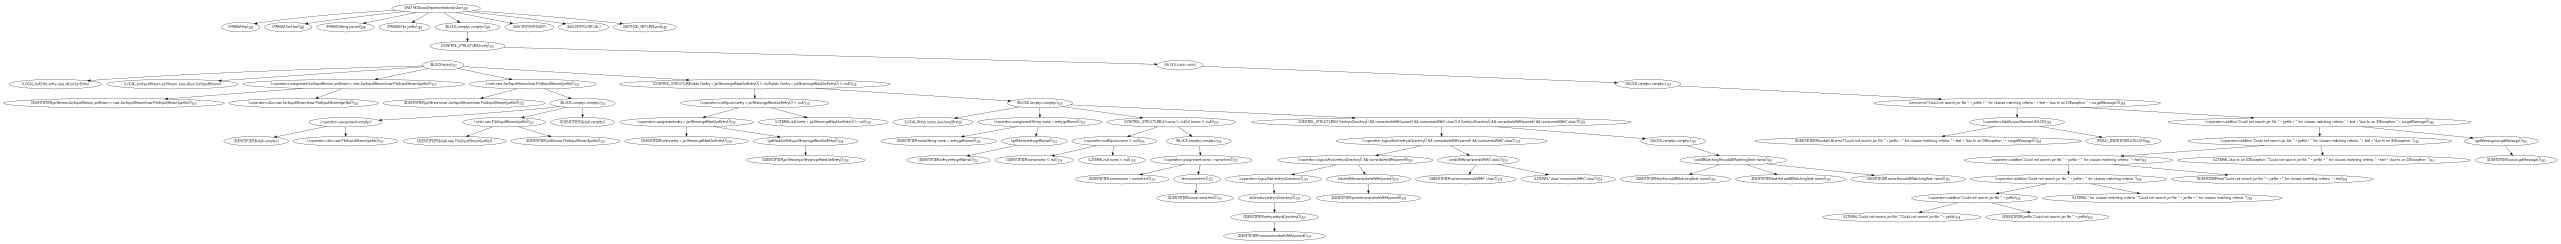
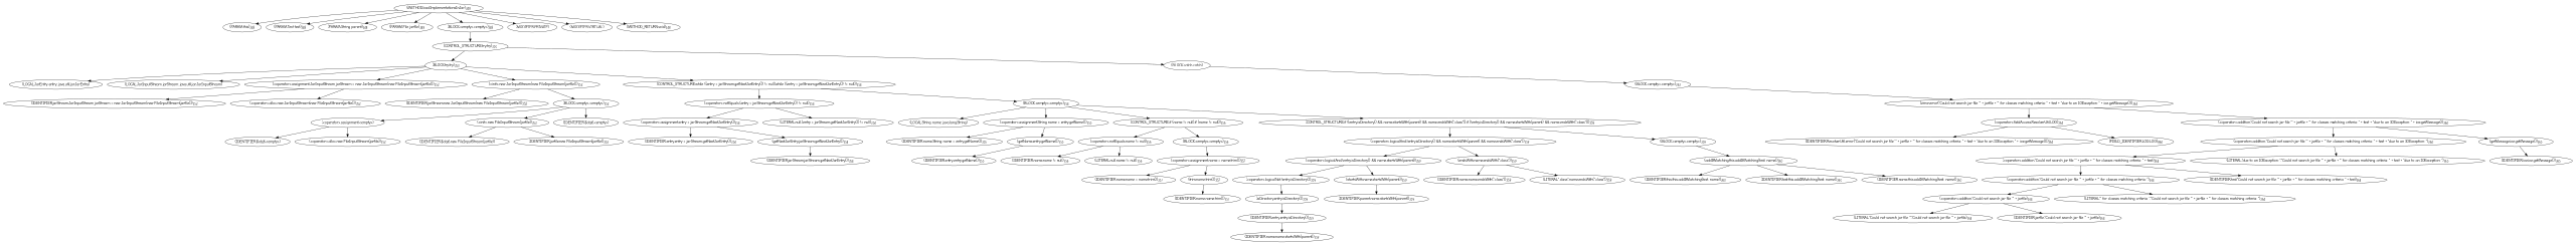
  digraph {
    fontname="Comic Neue"
    node [fontname="Comic Neue"]
    edge [fontname="Comic Neue"]
    n1 [label=<(METHOD,loadImplementationsInJar)<SUB>348</SUB>>]
    n2 [label=<(PARAM,this)<SUB>348</SUB>>]
    n3 [label=<(PARAM,Test test)<SUB>348</SUB>>]
    n4 [label=<(PARAM,String parent)<SUB>348</SUB>>]
    n5 [label=<(PARAM,File jarfile)<SUB>348</SUB>>]
    n6 [label=<(BLOCK,&lt;empty&gt;,&lt;empty&gt;)<SUB>348</SUB>>]
    n7 [label=<(MODIFIER,PRIVATE)>]
    n8 [label=<(MODIFIER,VIRTUAL)>]
    n9 [label=<(METHOD_RETURN,void)<SUB>348</SUB>>]
    n10 [label=<(CONTROL_STRUCTURE,try,try)<SUB>350</SUB>>]
    n11 [label=<(BLOCK,try,try)<SUB>350</SUB>>]
    n12 [label=<(BLOCK,catch,catch)>]
    n13 [label=<(LOCAL,JarEntry entry: java.util.jar.JarEntry)>]
    n14 [label=<(LOCAL,JarInputStream jarStream: java.util.jar.JarInputStream)>]
    n15 [label=<(&lt;operator&gt;.assignment,JarInputStream jarStream = new JarInputStream(new FileInputStream(jarfile)))<SUB>352</SUB>>]
    n16 [label=<(&lt;init&gt;,new JarInputStream(new FileInputStream(jarfile)))<SUB>352</SUB>>]
    n17 [label=<(CONTROL_STRUCTURE,while ((entry = jarStream.getNextJarEntry()) != null),while ((entry = jarStream.getNextJarEntry()) != null))<SUB>354</SUB>>]
    n18 [label=<(BLOCK,&lt;empty&gt;,&lt;empty&gt;)<SUB>363</SUB>>]
    n19 [label=<(IDENTIFIER,jarStream,JarInputStream jarStream = new JarInputStream(new FileInputStream(jarfile)))<SUB>352</SUB>>]
    n20 [label=<(&lt;operator&gt;.alloc,new JarInputStream(new FileInputStream(jarfile)))<SUB>352</SUB>>]
    n21 [label=<(IDENTIFIER,jarStream,new JarInputStream(new FileInputStream(jarfile)))<SUB>352</SUB>>]
    n22 [label=<(BLOCK,&lt;empty&gt;,&lt;empty&gt;)<SUB>352</SUB>>]
    n23 [label=<(&lt;operator&gt;.notEquals,(entry = jarStream.getNextJarEntry()) != null)<SUB>354</SUB>>]
    n24 [label=<(BLOCK,&lt;empty&gt;,&lt;empty&gt;)<SUB>354</SUB>>]
    n25 [label=<(&lt;operator&gt;.assignment,&lt;empty&gt;)>]
    n26 [label=<(&lt;init&gt;,new FileInputStream(jarfile))<SUB>352</SUB>>]
    n27 [label=<(IDENTIFIER,$obj6,&lt;empty&gt;)>]
    n28 [label=<(IDENTIFIER,$obj6,&lt;empty&gt;)>]
    n29 [label=<(&lt;operator&gt;.alloc,new FileInputStream(jarfile))<SUB>352</SUB>>]
    n30 [label=<(IDENTIFIER,$obj6,new FileInputStream(jarfile))>]
    n31 [label=<(IDENTIFIER,jarfile,new FileInputStream(jarfile))<SUB>352</SUB>>]
    n32 [label=<(&lt;operator&gt;.assignment,entry = jarStream.getNextJarEntry())<SUB>354</SUB>>]
    n33 [label=<(LITERAL,null,(entry = jarStream.getNextJarEntry()) != null)<SUB>354</SUB>>]
    n34 [label=<(LOCAL,String name: java.lang.String)>]
    n35 [label=<(&lt;operator&gt;.assignment,String name = entry.getName())<SUB>355</SUB>>]
    n36 [label=<(CONTROL_STRUCTURE,if (name != null),if (name != null))<SUB>356</SUB>>]
    n37 [label=<(CONTROL_STRUCTURE,if (!entry.isDirectory() &amp;&amp; name.startsWith(parent) &amp;&amp; name.endsWith(&quot;.class&quot;)),if (!entry.isDirectory() &amp;&amp; name.startsWith(parent) &amp;&amp; name.endsWith(&quot;.class&quot;)))<SUB>359</SUB>>]
    n38 [label=<(IDENTIFIER,entry,entry = jarStream.getNextJarEntry())<SUB>354</SUB>>]
    n39 [label=<(getNextJarEntry,jarStream.getNextJarEntry())<SUB>354</SUB>>]
    n40 [label=<(IDENTIFIER,jarStream,jarStream.getNextJarEntry())<SUB>354</SUB>>]
    n41 [label=<(IDENTIFIER,name,String name = entry.getName())<SUB>355</SUB>>]
    n42 [label=<(getName,entry.getName())<SUB>355</SUB>>]
    n43 [label=<(&lt;operator&gt;.notEquals,name != null)<SUB>356</SUB>>]
    n44 [label=<(BLOCK,&lt;empty&gt;,&lt;empty&gt;)<SUB>356</SUB>>]
    n45 [label=<(&lt;operator&gt;.logicalAnd,!entry.isDirectory() &amp;&amp; name.startsWith(parent) &amp;&amp; name.endsWith(&quot;.class&quot;))<SUB>359</SUB>>]
    n46 [label=<(BLOCK,&lt;empty&gt;,&lt;empty&gt;)<SUB>359</SUB>>]
    n47 [label=<(IDENTIFIER,entry,entry.getName())<SUB>155</SUB>>]
    n48 [label=<(IDENTIFIER,name,name != null)<SUB>356</SUB>>]
    n49 [label=<(LITERAL,null,name != null)<SUB>356</SUB>>]
    n50 [label=<(&lt;operator&gt;.assignment,name = name.trim())<SUB>357</SUB>>]
    n51 [label=<(IDENTIFIER,name,name = name.trim())<SUB>357</SUB>>]
    n52 [label=<(trim,name.trim())<SUB>357</SUB>>]
    n53 [label=<(IDENTIFIER,name,name.trim())<SUB>357</SUB>>]
    n54 [label=<(&lt;operator&gt;.logicalAnd,!entry.isDirectory() &amp;&amp; name.startsWith(parent))<SUB>359</SUB>>]
    n55 [label=<(endsWith,name.endsWith(&quot;.class&quot;))<SUB>359</SUB>>]
    n56 [label=<(addIfMatching,this.addIfMatching(test, name))<SUB>360</SUB>>]
    n57 [label=<(&lt;operator&gt;.logicalNot,!entry.isDirectory())<SUB>359</SUB>>]
    n58 [label=<(startsWith,name.startsWith(parent))<SUB>359</SUB>>]
    n59 [label=<(IDENTIFIER,name,name.endsWith(&quot;.class&quot;))<SUB>359</SUB>>]
    n60 [label=<(LITERAL,&quot;.class&quot;,name.endsWith(&quot;.class&quot;))<SUB>359</SUB>>]
    n61 [label=<(isDirectory,entry.isDirectory())<SUB>359</SUB>>]
    n62 [label=<(IDENTIFIER,parent,name.startsWith(parent))<SUB>359</SUB>>]
    n63 [label=<(IDENTIFIER,entry,entry.isDirectory())<SUB>359</SUB>>]
    n64 [label=<(IDENTIFIER,name,name.startsWith(parent))<SUB>359</SUB>>]
    n65 [label=<(IDENTIFIER,this,this.addIfMatching(test, name))<SUB>360</SUB>>]
    n66 [label=<(IDENTIFIER,test,this.addIfMatching(test, name))<SUB>360</SUB>>]
    n67 [label=<(IDENTIFIER,name,this.addIfMatching(test, name))<SUB>360</SUB>>]
    n68 [label=<(error,error(&quot;Could not search jar file '&quot; + jarfile + &quot;' for classes matching criteria: &quot; + test + &quot;due to an IOException: &quot; + ioe.getMessage()))<SUB>364</SUB>>]
    n69 [label=<(&lt;operator&gt;.fieldAccess,ResolverUtil.LOG)<SUB>364</SUB>>]
    n70 [label=<(&lt;operator&gt;.addition,&quot;Could not search jar file '&quot; + jarfile + &quot;' for classes matching criteria: &quot; + test + &quot;due to an IOException: &quot; + ioe.getMessage())<SUB>364</SUB>>]
    n71 [label=<(IDENTIFIER,ResolverUtil,error(&quot;Could not search jar file '&quot; + jarfile + &quot;' for classes matching criteria: &quot; + test + &quot;due to an IOException: &quot; + ioe.getMessage()))<SUB>364</SUB>>]
    n72 [label=<(FIELD_IDENTIFIER,LOG,LOG)<SUB>864</SUB>>]
    n73 [label=<(&lt;operator&gt;.addition,&quot;Could not search jar file '&quot; + jarfile + &quot;' for classes matching criteria: &quot; + test + &quot;due to an IOException: &quot;)<SUB>364</SUB>>]
    n74 [label=<(getMessage,ioe.getMessage())<SUB>365</SUB>>]
    n75 [label=<(&lt;operator&gt;.addition,&quot;Could not search jar file '&quot; + jarfile + &quot;' for classes matching criteria: &quot; + test)<SUB>364</SUB>>]
    n76 [label=<(LITERAL,&quot;due to an IOException: &quot;,&quot;Could not search jar file '&quot; + jarfile + &quot;' for classes matching criteria: &quot; + test + &quot;due to an IOException: &quot;)<SUB>365</SUB>>]
    n77 [label=<(IDENTIFIER,ioe,ioe.getMessage())<SUB>365</SUB>>]
    n78 [label=<(&lt;operator&gt;.addition,&quot;Could not search jar file '&quot; + jarfile + &quot;' for classes matching criteria: &quot;)<SUB>364</SUB>>]
    n79 [label=<(IDENTIFIER,test,&quot;Could not search jar file '&quot; + jarfile + &quot;' for classes matching criteria: &quot; + test)<SUB>364</SUB>>]
    n80 [label=<(&lt;operator&gt;.addition,&quot;Could not search jar file '&quot; + jarfile)<SUB>364</SUB>>]
    n81 [label=<(LITERAL,&quot;' for classes matching criteria: &quot;,&quot;Could not search jar file '&quot; + jarfile + &quot;' for classes matching criteria: &quot;)<SUB>364</SUB>>]
    n82 [label=<(LITERAL,&quot;Could not search jar file '&quot;,&quot;Could not search jar file '&quot; + jarfile)<SUB>364</SUB>>]
    n83 [label=<(IDENTIFIER,jarfile,&quot;Could not search jar file '&quot; + jarfile)<SUB>364</SUB>>]
    n1 -> n2
    n1 -> n3
    n1 -> n4
    n1 -> n5
    n1 -> n6
    n1 -> n7
    n1 -> n8
    n1 -> n9
    n6 -> n10
+   n10 -> n11
    n10 -> n12
    n11 -> n13
    n11 -> n14
    n11 -> n15
    n11 -> n16
    n11 -> n17
    n12 -> n18
    n15 -> n19
    n15 -> n20
    n16 -> n21
    n16 -> n22
    n17 -> n23
    n17 -> n24
    n18 -> n68
    n22 -> n25
    n22 -> n26
    n22 -> n27
    n23 -> n32
    n23 -> n33
    n24 -> n34
    n24 -> n35
    n24 -> n36
    n24 -> n37
    n25 -> n28
    n25 -> n29
    n26 -> n30
    n26 -> n31
    n32 -> n38
    n32 -> n39
    n35 -> n41
    n35 -> n42
    n36 -> n43
    n36 -> n44
    n37 -> n45
    n37 -> n46
    n39 -> n40
    n42 -> n47
    n43 -> n48
    n43 -> n49
    n44 -> n50
    n45 -> n54
    n45 -> n55
    n46 -> n56
    n50 -> n51
    n50 -> n52
    n52 -> n53
    n54 -> n57
    n54 -> n58
    n55 -> n59
    n55 -> n60
    n56 -> n65
    n56 -> n66
    n56 -> n67
    n57 -> n61
    n58 -> n62
    n61 -> n63
    n63 -> n64
    n68 -> n69
    n68 -> n70
    n69 -> n71
    n69 -> n72
    n70 -> n73
    n70 -> n74
    n73 -> n75
    n73 -> n76
    n74 -> n77
    n75 -> n78
    n75 -> n79
    n78 -> n80
    n78 -> n81
    n80 -> n82
    n80 -> n83
  }
